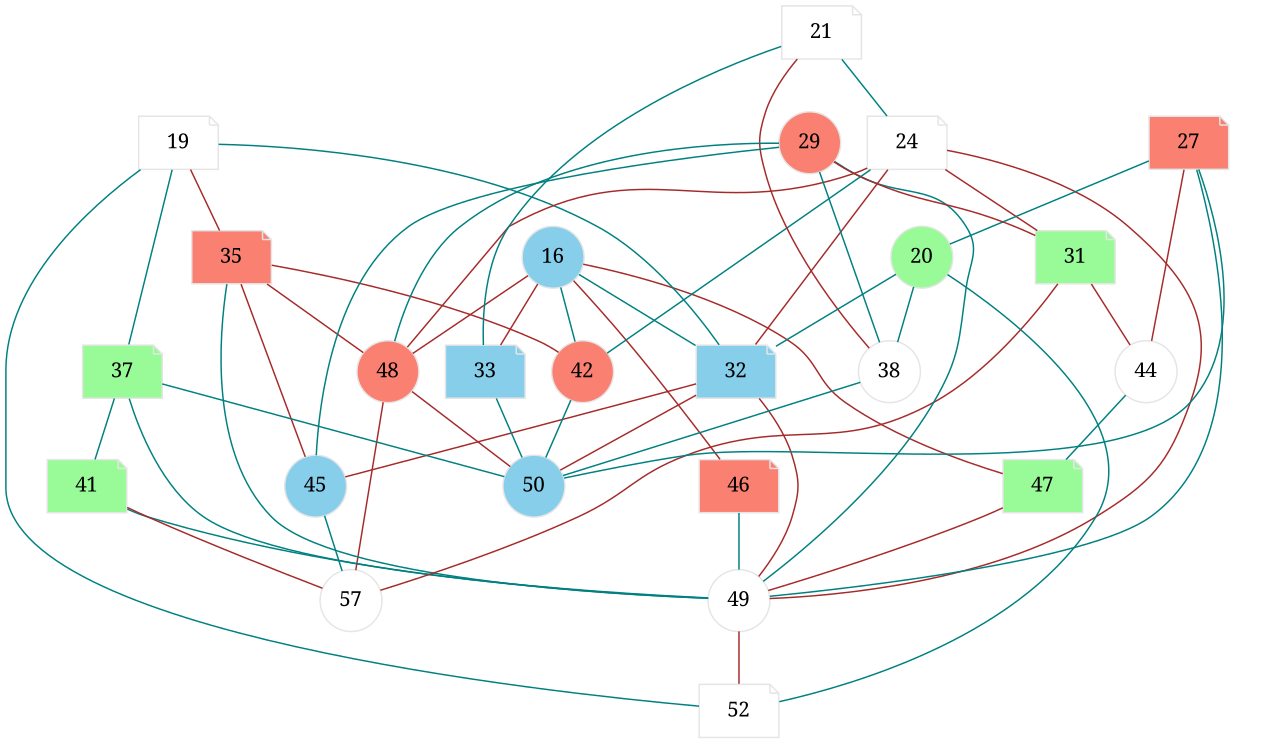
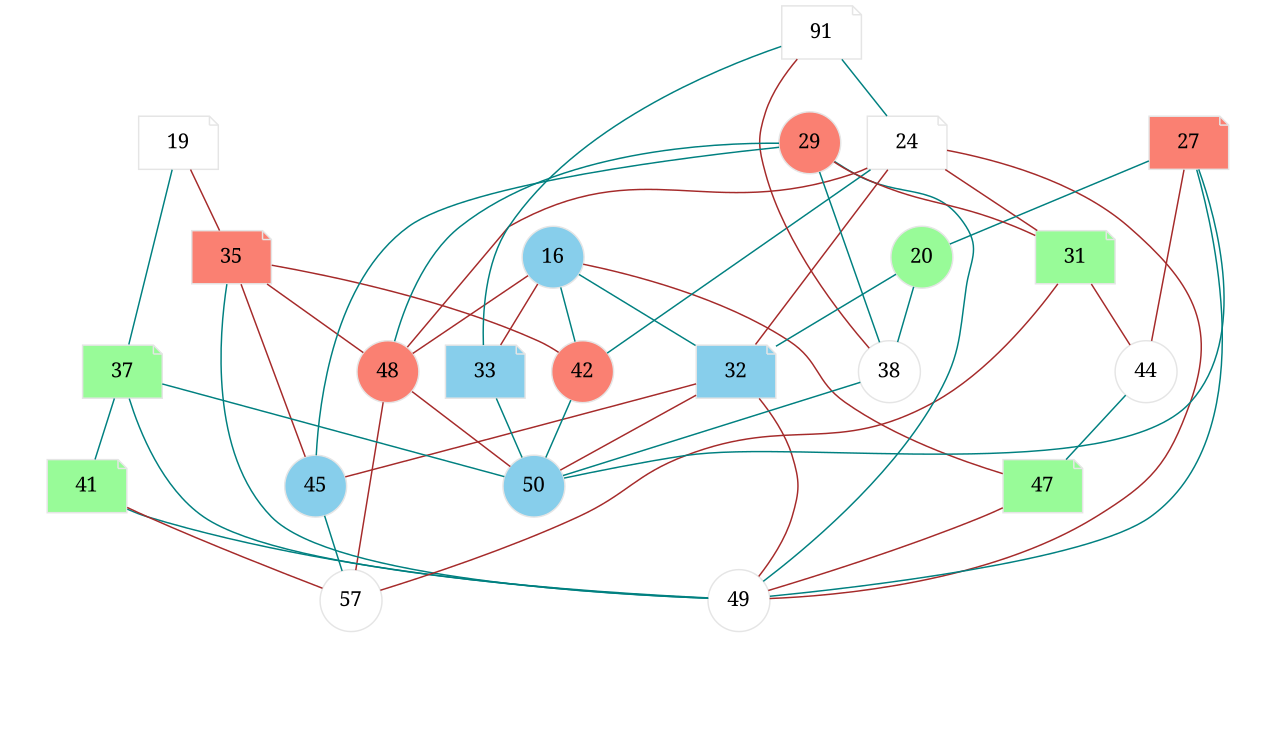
  graph {
    fontname="Noto Serif"
    node [color=gray90 fillcolor=white fontname="Noto Serif" shape=note style=filled]
    edge [color=teal fontname="Noto Serif"]
    16 [fillcolor=skyblue shape=circle super="+6+10"]
    32 [fillcolor=skyblue super="+8+13"]
    33 [fillcolor=skyblue super="+14"]
    42 [fillcolor=salmon shape=circle super="+18"]
-   46 [fillcolor=salmon]
    47 [fillcolor=palegreen]
    48 [fillcolor=salmon shape=circle super="+3+15+22"]
    49 [shape=circle super="+2+40+39"]
    50 [fillcolor=skyblue shape=circle super="+9+17"]
    45 [fillcolor=skyblue shape=circle]
    n11 [label=57 shape=circle]
    19
    35 [fillcolor=salmon super="+25"]
    37 [fillcolor=palegreen super="+26"]
-   52
    41 [fillcolor=palegreen super="+34"]
    24 [super="+11+23"]
    31 [fillcolor=palegreen]
-   21
+   21 [label=91]
    38 [shape=circle]
    44 [shape=circle]
    27 [fillcolor=salmon]
    n23 [fillcolor=palegreen label=20 shape=circle]
    29 [fillcolor=salmon shape=circle super="+28"]
    16 -- 32 [weight=2]
    16 -- 33 [color=brown]
    16 -- 42 [weight=2]
-   16 -- 46 [color=brown weight=2]
    16 -- 47 [color=brown weight=2]
    16 -- 48 [color=brown]
    32 -- 49 [color=brown]
    32 -- 50 [color=brown]
    32 -- 45 [color=brown]
    33 -- 50 [weight=2]
    42 -- 50 [weight=2]
-   46 -- 49 [weight=2]
    47 -- 49 [color=brown]
    48 -- 50 [color=brown weight=2]
    48 -- n11 [color=brown]
-   49 -- 52 [color=brown]
    45 -- n11
-   19 -- 32
    19 -- 35 [color=brown]
    19 -- 37
-   19 -- 52
    35 -- 42 [color=brown weight=3]
    35 -- 48 [color=brown]
    35 -- 49 [weight=2]
    35 -- 45 [color=brown]
    37 -- 49 [weight=2]
    37 -- 50
    37 -- 41 [weight=2]
    41 -- 49
    41 -- n11 [color=brown]
    24 -- 32 [color=brown]
    24 -- 42
    24 -- 48 [color=brown]
    24 -- 49 [color=brown weight=2]
    24 -- 31 [color=brown]
    31 -- n11 [color=brown]
    31 -- 44 [color=brown]
    21 -- 33
    21 -- 24 [weight=2]
    21 -- 38 [color=brown]
    38 -- 50
    44 -- 47
    27 -- 49
    27 -- 50
    27 -- 44 [color=brown]
    27 -- n23
    n23 -- 32
-   n23 -- 52
    n23 -- 38
    29 -- 48 [weight=2]
    29 -- 49
    29 -- 45
    29 -- 31 [color=brown]
    29 -- 38
  }
